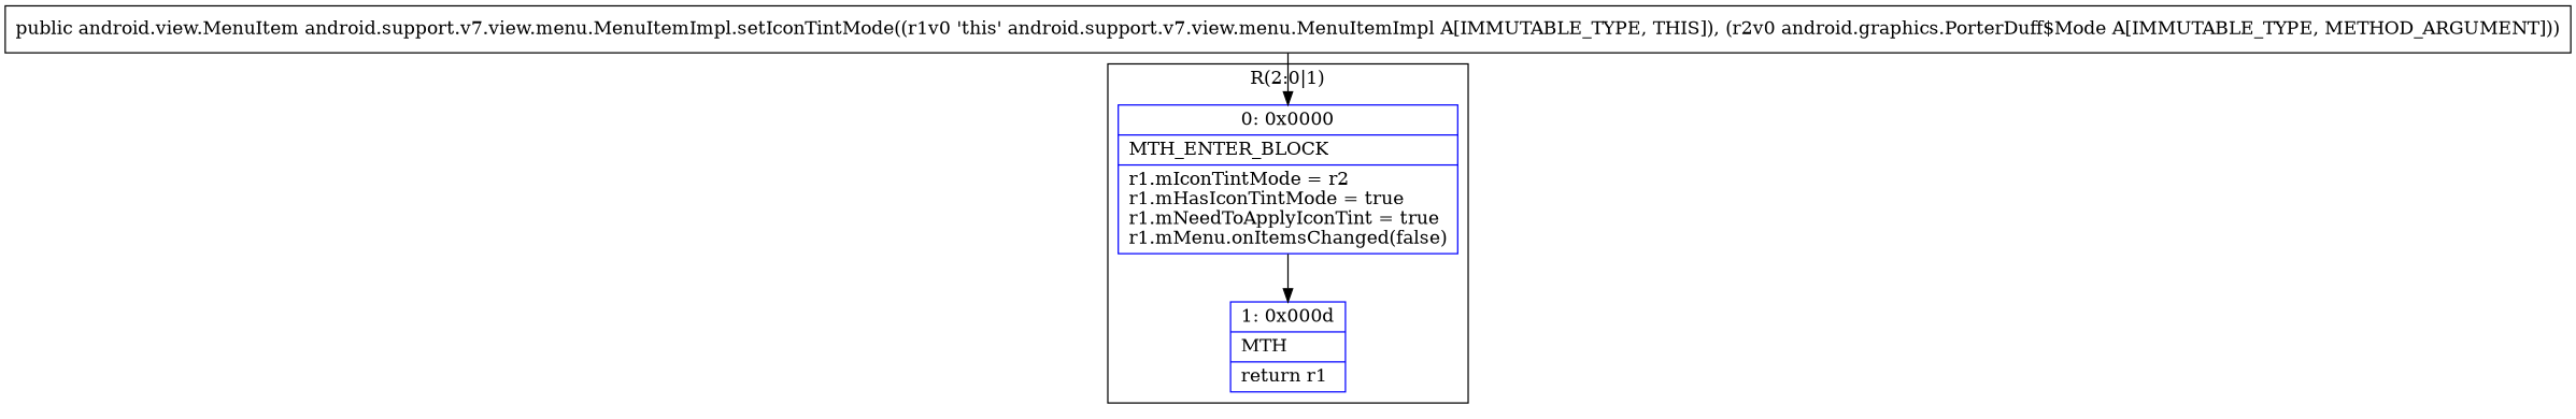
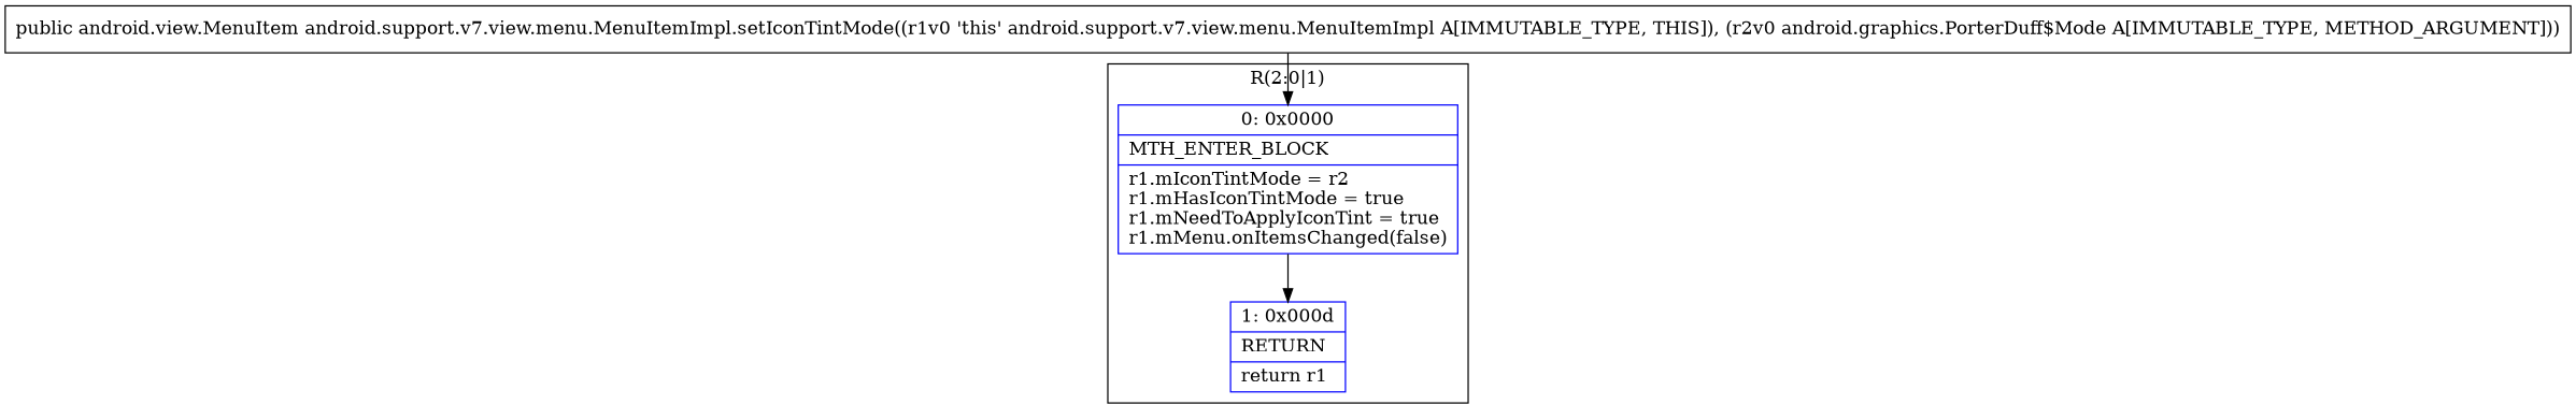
  digraph {
    node [color=blue shape=record]
    n1 [label="{0\:\ 0x0000|MTH_ENTER_BLOCK\l|r1.mIconTintMode = r2\lr1.mHasIconTintMode = true\lr1.mNeedToApplyIconTint = true\lr1.mMenu.onItemsChanged(false)\l}"]
-   n2 [label="{1\:\ 0x000d|MTH\l|return r1\l}"]
+   n2 [label="{1\:\ 0x000d|RETURN\l|return r1\l}"]
    n3 [label="{public android.view.MenuItem android.support.v7.view.menu.MenuItemImpl.setIconTintMode((r1v0 'this' android.support.v7.view.menu.MenuItemImpl A[IMMUTABLE_TYPE, THIS]), (r2v0 android.graphics.PorterDuff$Mode A[IMMUTABLE_TYPE, METHOD_ARGUMENT])) }" color=""]
    subgraph cluster_1 {
      label="R(2:0|1)"
      n1
      n2
    }
    n1 -> n2
    n3 -> n1
  }
